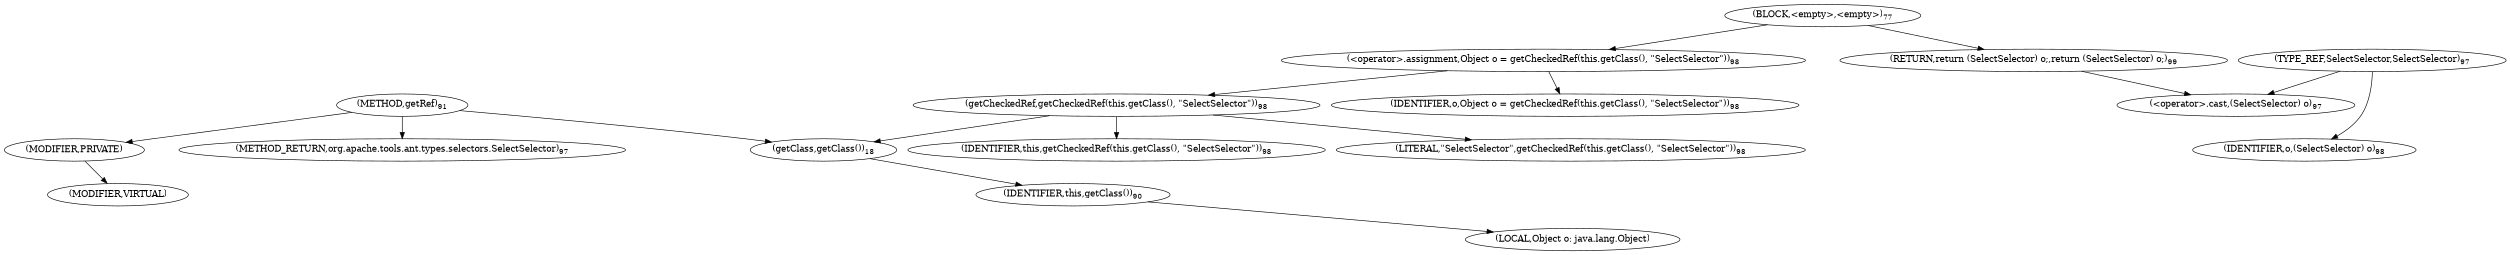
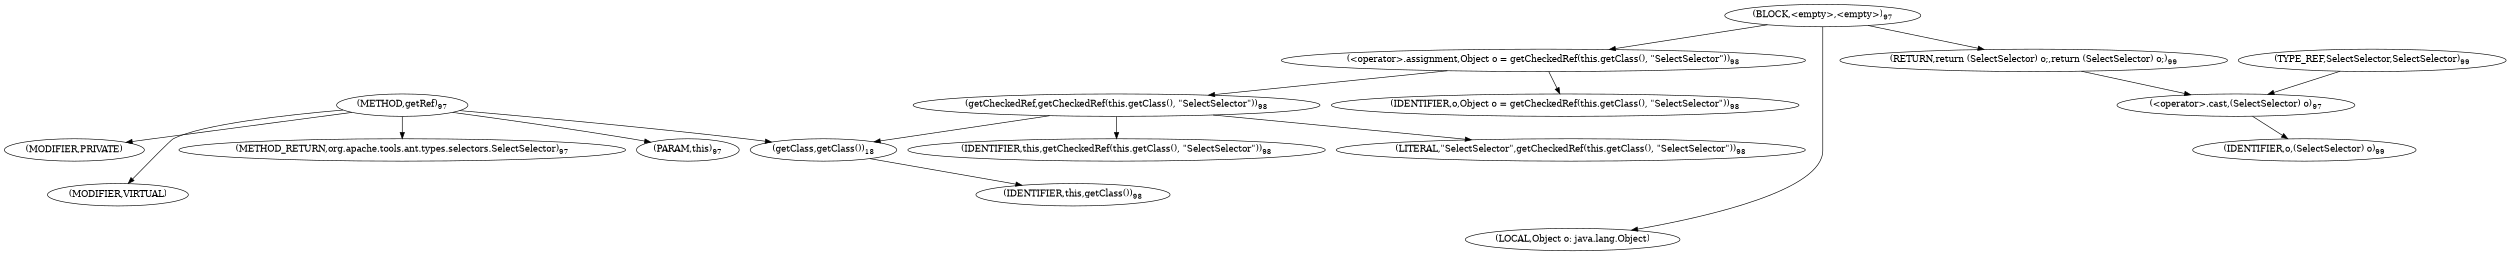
  digraph {
-   n1 [label=<(METHOD,getRef)<SUB>91</SUB>>]
+   n1 [label=<(METHOD,getRef)<SUB>97</SUB>>]
+   n2 [label=<(PARAM,this)<SUB>97</SUB>>]
    n3 [label=<(MODIFIER,PRIVATE)>]
    n4 [label=<(MODIFIER,VIRTUAL)>]
    n5 [label=<(METHOD_RETURN,org.apache.tools.ant.types.selectors.SelectSelector)<SUB>97</SUB>>]
    n6 [label=<(getClass,getClass())<SUB>18</SUB>>]
-   n7 [label=<(BLOCK,&lt;empty&gt;,&lt;empty&gt;)<SUB>77</SUB>>]
+   n7 [label=<(BLOCK,&lt;empty&gt;,&lt;empty&gt;)<SUB>97</SUB>>]
    n8 [label=<(LOCAL,Object o: java.lang.Object)>]
    n9 [label=<(&lt;operator&gt;.assignment,Object o = getCheckedRef(this.getClass(), &quot;SelectSelector&quot;))<SUB>98</SUB>>]
    n10 [label=<(RETURN,return (SelectSelector) o;,return (SelectSelector) o;)<SUB>99</SUB>>]
    n11 [label=<(IDENTIFIER,o,Object o = getCheckedRef(this.getClass(), &quot;SelectSelector&quot;))<SUB>98</SUB>>]
    n12 [label=<(getCheckedRef,getCheckedRef(this.getClass(), &quot;SelectSelector&quot;))<SUB>98</SUB>>]
    n13 [label=<(&lt;operator&gt;.cast,(SelectSelector) o)<SUB>97</SUB>>]
    n14 [label=<(IDENTIFIER,this,getCheckedRef(this.getClass(), &quot;SelectSelector&quot;))<SUB>98</SUB>>]
    n15 [label=<(LITERAL,&quot;SelectSelector&quot;,getCheckedRef(this.getClass(), &quot;SelectSelector&quot;))<SUB>98</SUB>>]
-   n16 [label=<(IDENTIFIER,this,getClass())<SUB>90</SUB>>]
-   n17 [label=<(IDENTIFIER,o,(SelectSelector) o)<SUB>98</SUB>>]
-   n18 [label=<(TYPE_REF,SelectSelector,SelectSelector)<SUB>97</SUB>>]
+   n16 [label=<(IDENTIFIER,this,getClass())<SUB>98</SUB>>]
+   n17 [label=<(IDENTIFIER,o,(SelectSelector) o)<SUB>99</SUB>>]
+   n18 [label=<(TYPE_REF,SelectSelector,SelectSelector)<SUB>99</SUB>>]
+   n1 -> n2
    n1 -> n3
-   n3 -> n4
+   n1 -> n4
    n1 -> n5
    n1 -> n6
    n6 -> n16
-   n16 -> n8
+   n7 -> n8
    n7 -> n9
    n7 -> n10
    n9 -> n11
    n9 -> n12
    n10 -> n13
    n12 -> n6
    n12 -> n14
    n12 -> n15
-   n18 -> n17
+   n13 -> n17
    n18 -> n13
  }
